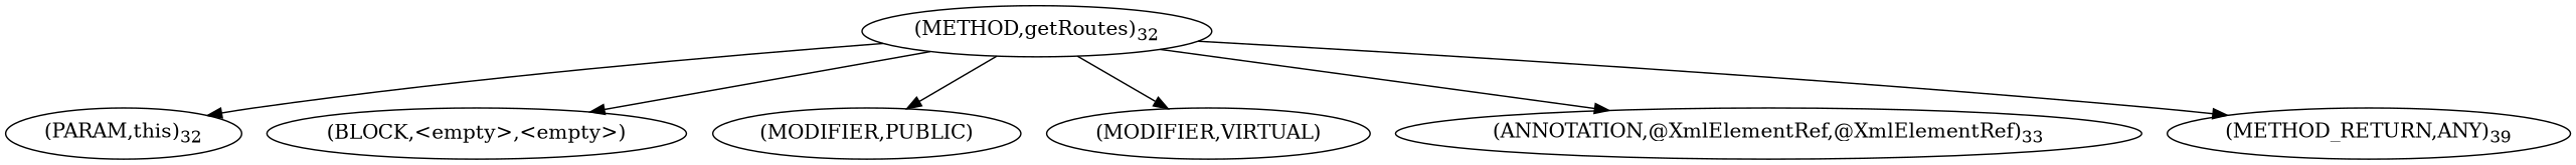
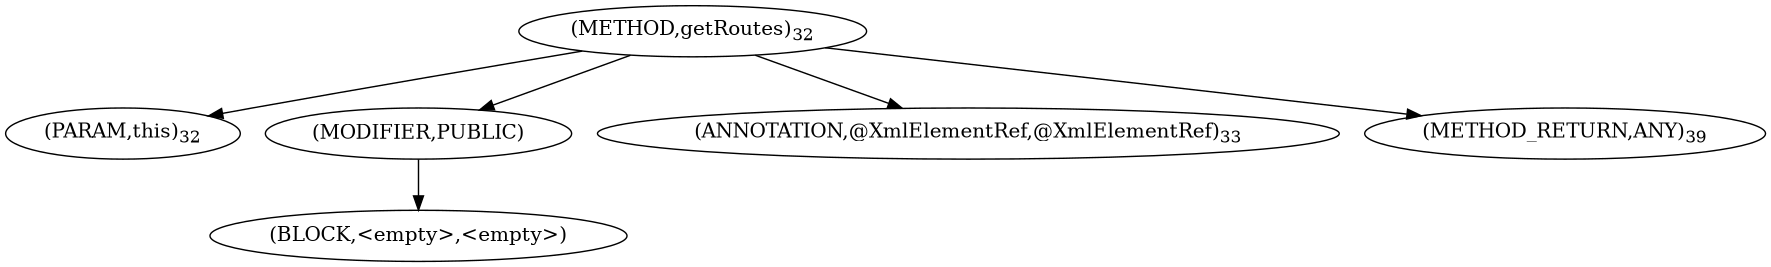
  digraph {
    n1 [label=<(METHOD,getRoutes)<SUB>32</SUB>>]
    n2 [label=<(PARAM,this)<SUB>32</SUB>>]
    n3 [label=<(BLOCK,&lt;empty&gt;,&lt;empty&gt;)>]
    n4 [label=<(MODIFIER,PUBLIC)>]
-   n5 [label=<(MODIFIER,VIRTUAL)>]
    n6 [label=<(ANNOTATION,@XmlElementRef,@XmlElementRef)<SUB>33</SUB>>]
    n7 [label=<(METHOD_RETURN,ANY)<SUB>39</SUB>>]
    n1 -> n2
-   n1 -> n3
+   n4 -> n3
    n1 -> n4
-   n1 -> n5
    n1 -> n6
    n1 -> n7
  }
